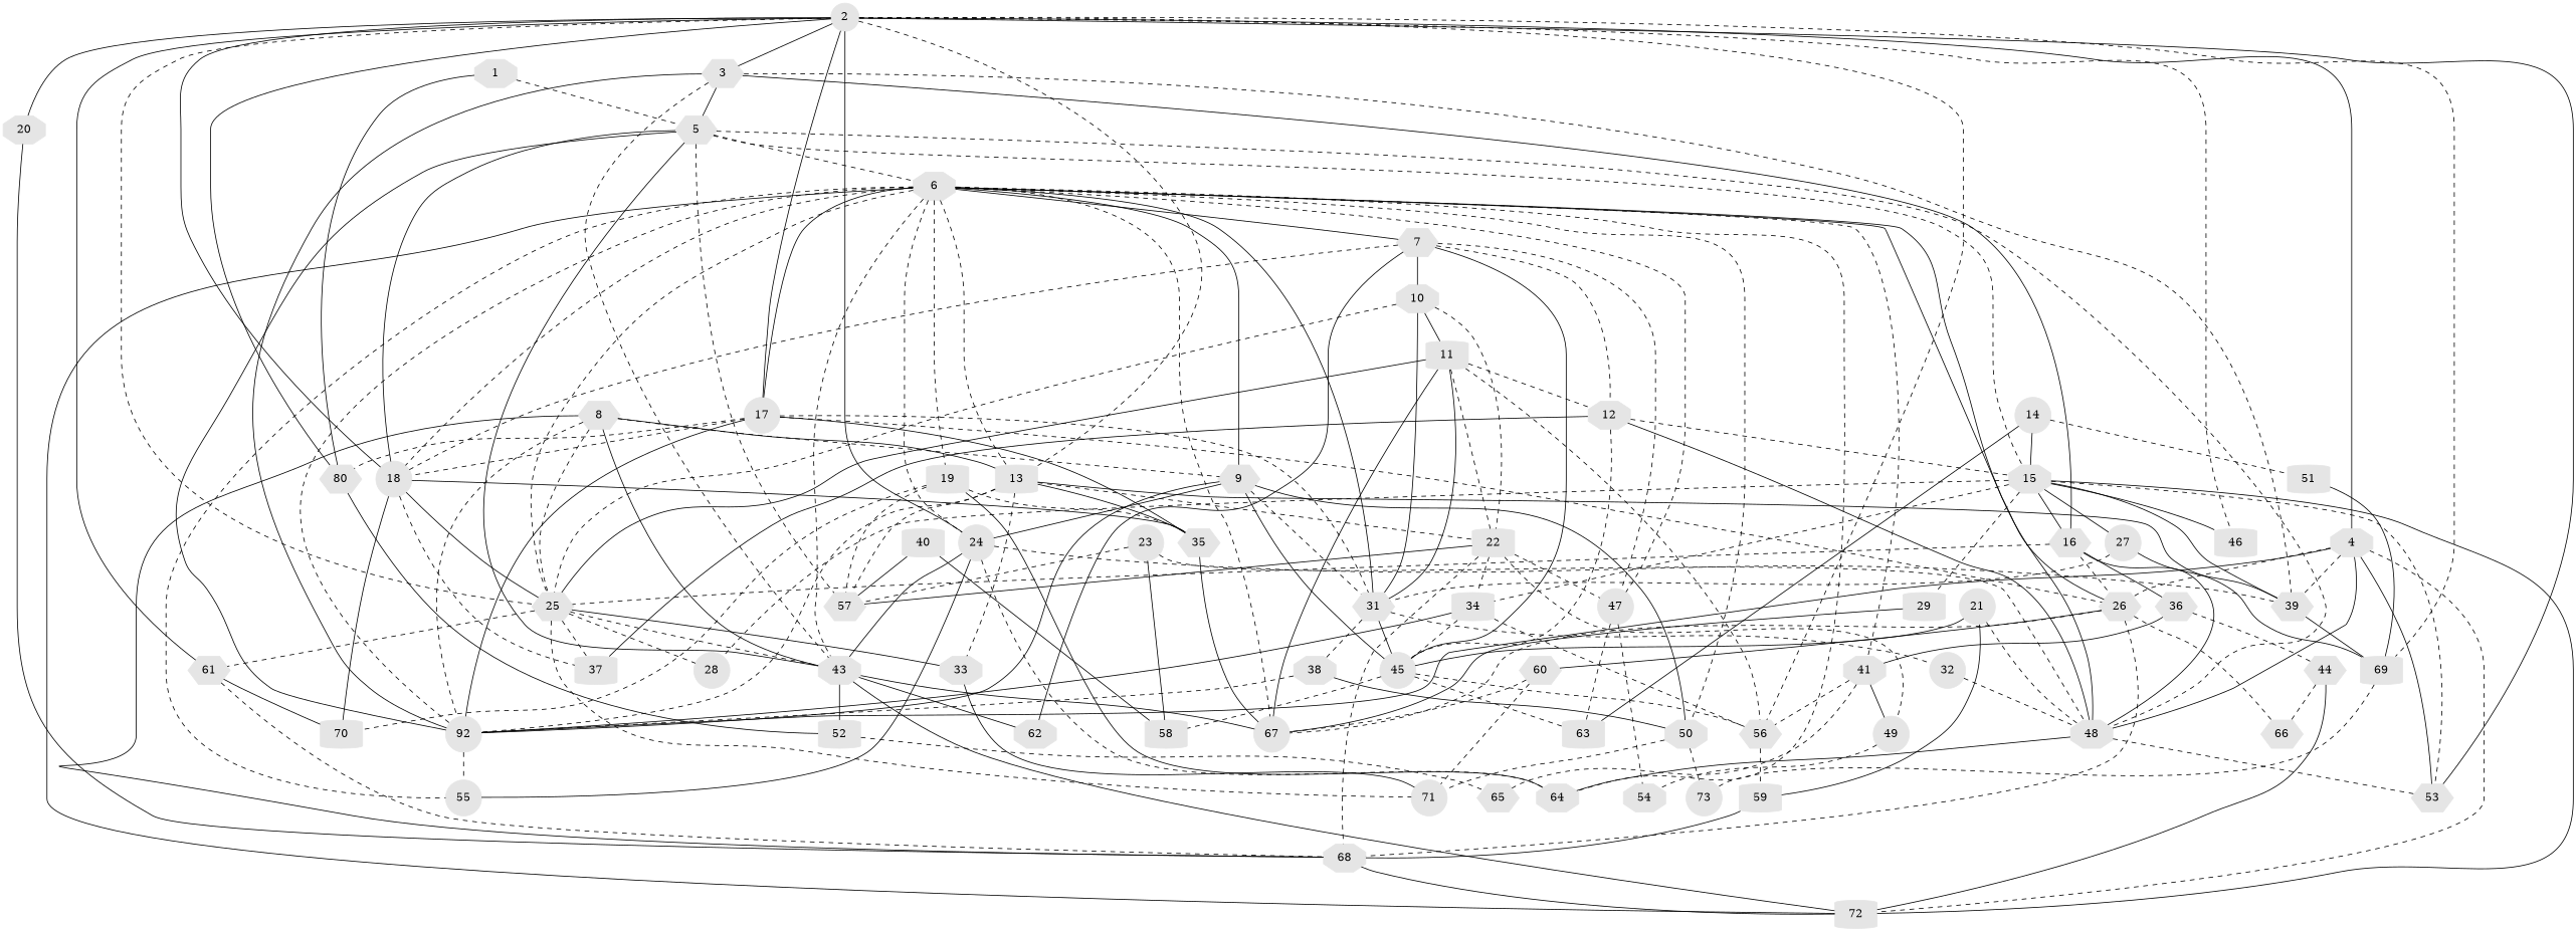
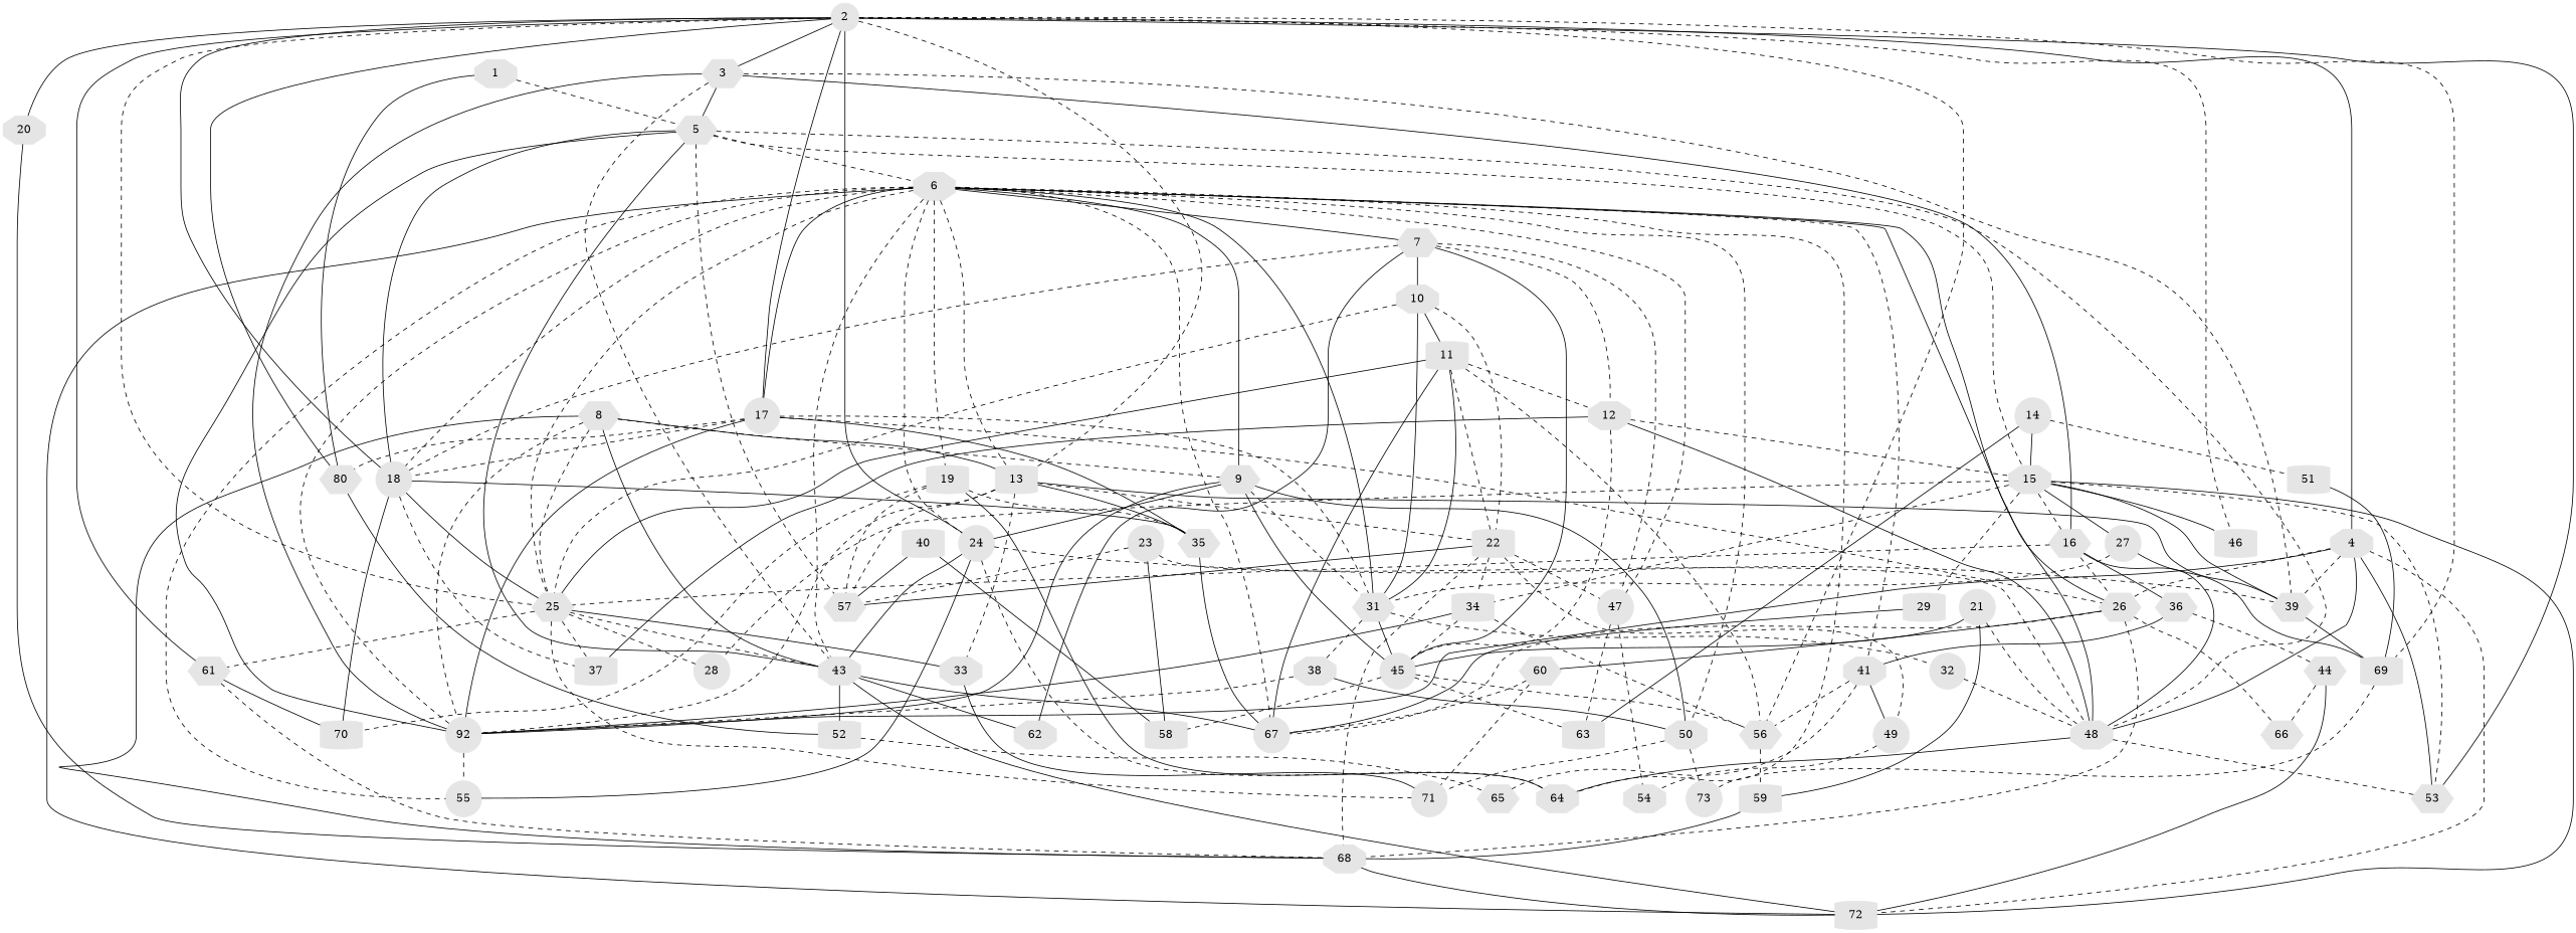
  graph {
    node [color=gray90 shape=hexagon style=filled]
    edge [style=dashed weight=1.0]
    1 [shape=octagon]
    5
    n3 [label=80]
    18 [shape=circle]
    n5 [label=92 shape=circle]
    43 [shape=octagon]
    48 [shape=octagon]
    6 [shape=octagon]
    15 [shape=octagon]
    57
    52 [shape=cylinder]
    2 [shape=circle]
    3
    4 [shape=octagon]
    13 [shape=cylinder]
    17 [shape=circle]
    20 [shape=octagon]
    24 [shape=circle]
    25
    46 [shape=cylinder]
    53
    56
    61
    69 [shape=cylinder]
    16
    39
    26
    72 [shape=cylinder]
    22 [shape=cylinder]
    33 [shape=octagon]
    35
    31
    37 [shape=cylinder]
    70 [shape=cylinder]
    68 [shape=octagon]
    55 [shape=circle]
    64 [shape=octagon]
    28 [shape=circle]
    71 [shape=circle]
    59 [shape=cylinder]
    73 [shape=circle]
    36
    67 [shape=circle]
    62 [shape=octagon]
    60
    66
    7
    9
    19 [shape=cylinder]
    41 [shape=octagon]
    47 [shape=circle]
    50 [shape=octagon]
    27 [shape=circle]
    29 [shape=cylinder]
    34 [shape=cylinder]
    10 [shape=octagon]
    12 [shape=octagon]
    45 [shape=circle]
    32 [shape=circle]
    38 [shape=octagon]
    49 [shape=circle]
    65
    63 [shape=cylinder]
    54 [shape=octagon]
    11 [shape=cylinder]
    58 [shape=cylinder]
    8
    14 [shape=circle]
    51 [shape=cylinder]
    44
    21 [shape=circle]
    23 [shape=circle]
    40 [shape=cylinder]
    1 -- 5
    1 -- n3 [style=solid]
    5 -- 18 [style=solid]
    5 -- n5 [style=solid]
    5 -- 43 [style=solid]
    5 -- 48
    5 -- 6
    5 -- 15
    5 -- 57
    n3 -- 52 [style=solid]
    18 -- 25 [style=solid]
    18 -- 35 [style=solid]
    18 -- 37
    18 -- 70 [style=solid]
    n5 -- 55
    43 -- 52 [style=solid]
    43 -- 72 [style=solid]
    43 -- 67 [style=solid]
    43 -- 62 [style=solid]
    48 -- 53
    48 -- 64 [style=solid]
    6 -- 18 [weight=2.0]
    6 -- n5
    6 -- 43
    6 -- 48 [style=solid]
    6 -- 13
    6 -- 17 [style=solid]
    6 -- 24
    6 -- 25
    6 -- 26 [style=solid]
    6 -- 72 [style=solid]
    6 -- 31 [style=solid]
    6 -- 55 [weight=2.0]
    6 -- 64
    6 -- 67
    6 -- 7 [style=solid]
    6 -- 9 [style=solid]
    6 -- 19
    6 -- 41
    6 -- 47
    6 -- 50
    15 -- 46 [style=solid]
    15 -- 53
-   15 -- 16 [style=solid]
+   15 -- 16
    15 -- 39 [style=solid]
    15 -- 72 [style=solid]
    15 -- 28
    15 -- 27 [style=solid]
    15 -- 29
    15 -- 34 [weight=2.0]
    52 -- 65
    2 -- n3 [style=solid]
    2 -- 18 [style=solid]
    2 -- 3 [style=solid]
    2 -- 4 [style=solid weight=2.0]
    2 -- 13
    2 -- 17 [style=solid]
    2 -- 20 [style=solid]
    2 -- 24 [style=solid weight=2.0]
    2 -- 25 [weight=2.0]
    2 -- 46
    2 -- 53 [style=solid]
    2 -- 56
    2 -- 61 [style=solid]
    2 -- 69
    3 -- 5 [style=solid]
    3 -- n5 [style=solid]
    3 -- 43
    3 -- 16 [style=solid]
    3 -- 39
    4 -- n5 [style=solid]
    4 -- 48 [style=solid]
    4 -- 53 [style=solid]
    4 -- 39
    4 -- 26
    4 -- 72
    13 -- n5
    13 -- 57
    13 -- 39 [style=solid]
    13 -- 22
    13 -- 33
    13 -- 35 [style=solid]
    17 -- n3
    17 -- 18
    17 -- n5 [style=solid]
    17 -- 26
    17 -- 35 [style=solid]
    17 -- 31
    20 -- 68 [style=solid]
    24 -- 43 [style=solid weight=2.0]
    24 -- 39
    24 -- 55 [style=solid weight=2.0]
    24 -- 64
    25 -- 43
    25 -- 61
    25 -- 33 [style=solid]
    25 -- 37
    25 -- 28
    25 -- 71
    56 -- 59
    61 -- 70 [style=solid]
    61 -- 68
    69 -- 73
    16 -- 48 [style=solid]
    16 -- 25
    16 -- 26
    16 -- 36 [style=solid]
    39 -- 69 [style=solid]
    26 -- 68
    26 -- 67
    26 -- 60 [style=solid]
    26 -- 66
    22 -- 57 [style=solid]
    22 -- 68
    22 -- 47
    22 -- 34
    22 -- 49
    33 -- 71 [style=solid]
    35 -- 67 [style=solid]
    31 -- 45 [style=solid]
    31 -- 32
    31 -- 38
    68 -- 72 [style=solid]
    59 -- 68 [style=solid]
    36 -- 41 [style=solid]
    36 -- 44
    60 -- 71
    60 -- 67
    7 -- 18
    7 -- 62 [style=solid]
    7 -- 47
    7 -- 10 [style=solid]
    7 -- 12
    7 -- 45 [style=solid]
    9 -- n5 [style=solid]
    9 -- 24 [style=solid weight=2.0]
    9 -- 31
    9 -- 50 [style=solid weight=2.0]
    9 -- 45 [style=solid]
    19 -- 57
    19 -- 35
    19 -- 70
    19 -- 64 [style=solid]
    41 -- 56
    41 -- 49 [style=solid]
    41 -- 65
    47 -- 63
    47 -- 54
    50 -- 71
    50 -- 73
    27 -- 69 [style=solid]
    27 -- 31
    29 -- 67 [style=solid]
    34 -- n5 [style=solid]
    34 -- 56
    34 -- 45
    10 -- 25
    10 -- 22
    10 -- 31 [style=solid]
    10 -- 11 [style=solid]
    12 -- 48 [style=solid]
    12 -- 15
    12 -- 37 [style=solid]
    12 -- 45
    45 -- 56 [weight=2.0]
    45 -- 63
    45 -- 58
    32 -- 48
    38 -- n5
    38 -- 50 [style=solid]
    49 -- 54
    11 -- 25 [style=solid]
    11 -- 56
    11 -- 22
    11 -- 31 [style=solid]
    11 -- 67 [style=solid]
    11 -- 12
    8 -- n5 [weight=2.0]
    8 -- 43 [style=solid]
    8 -- 13 [style=solid]
    8 -- 25
    8 -- 68 [style=solid]
    8 -- 9
    14 -- 15 [style=solid weight=3.0]
    14 -- 63 [style=solid]
    14 -- 51
    51 -- 69 [style=solid]
    44 -- 72 [style=solid]
    44 -- 66
    21 -- 48
    21 -- 59 [style=solid]
    21 -- 45 [style=solid]
    23 -- 48
    23 -- 57
    23 -- 58 [style=solid]
    40 -- 57 [style=solid]
    40 -- 58 [style=solid]
  }
